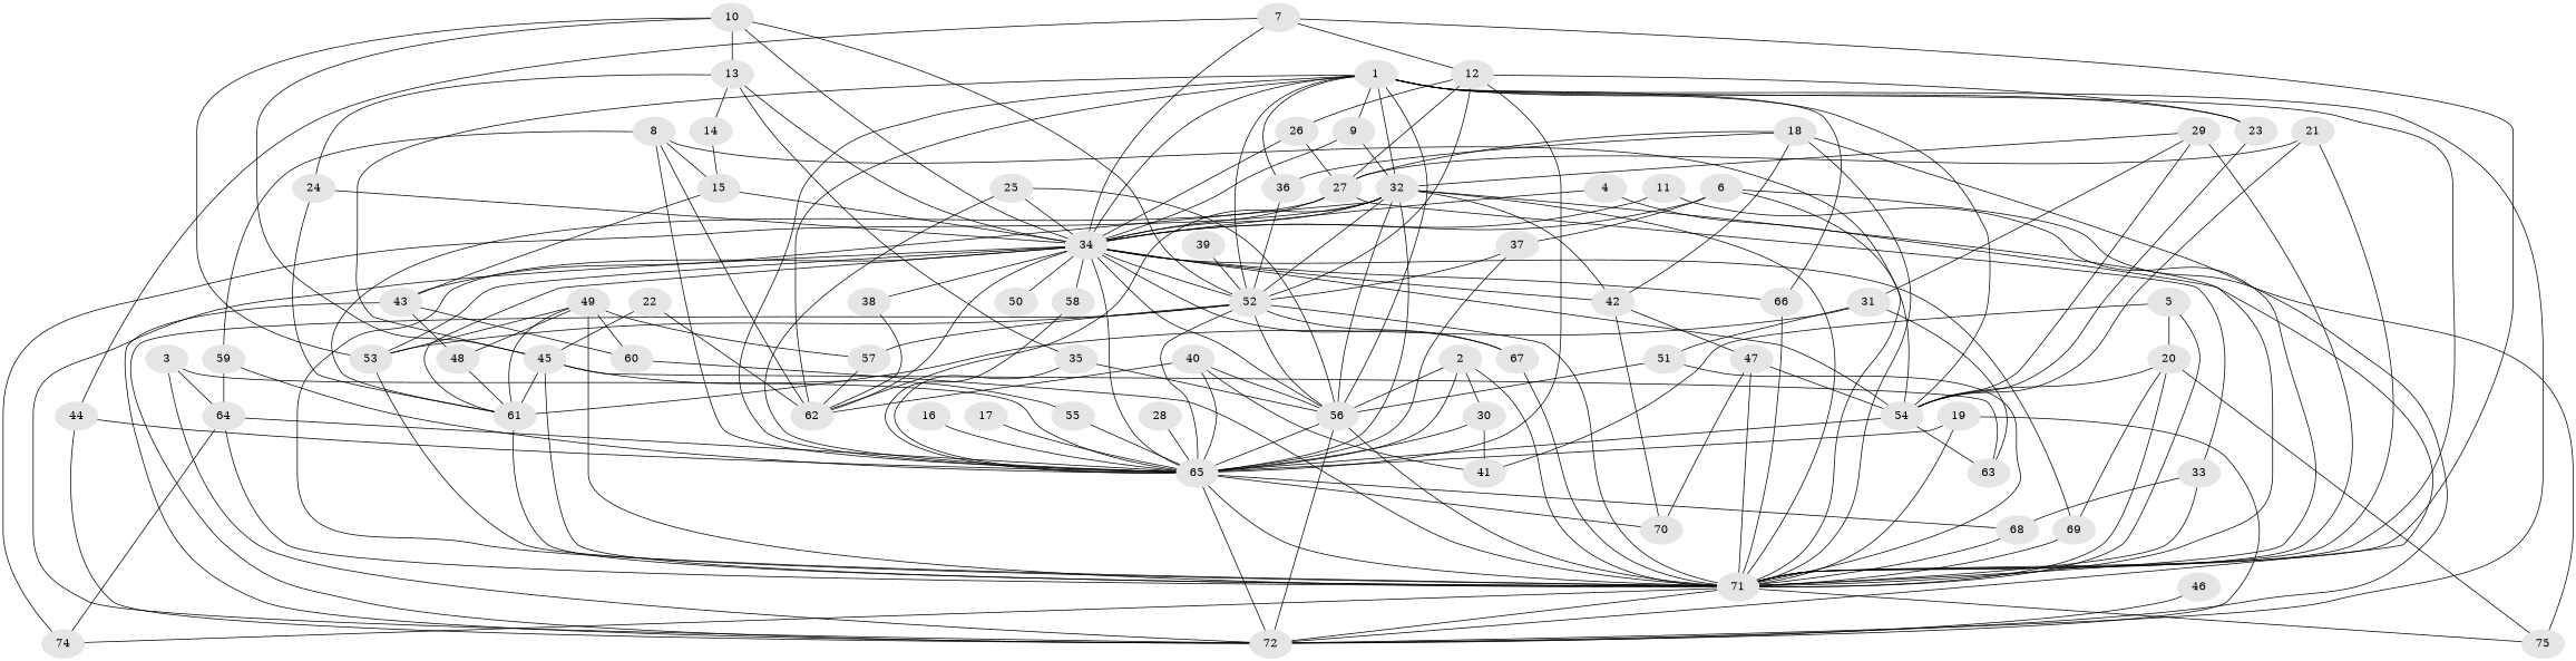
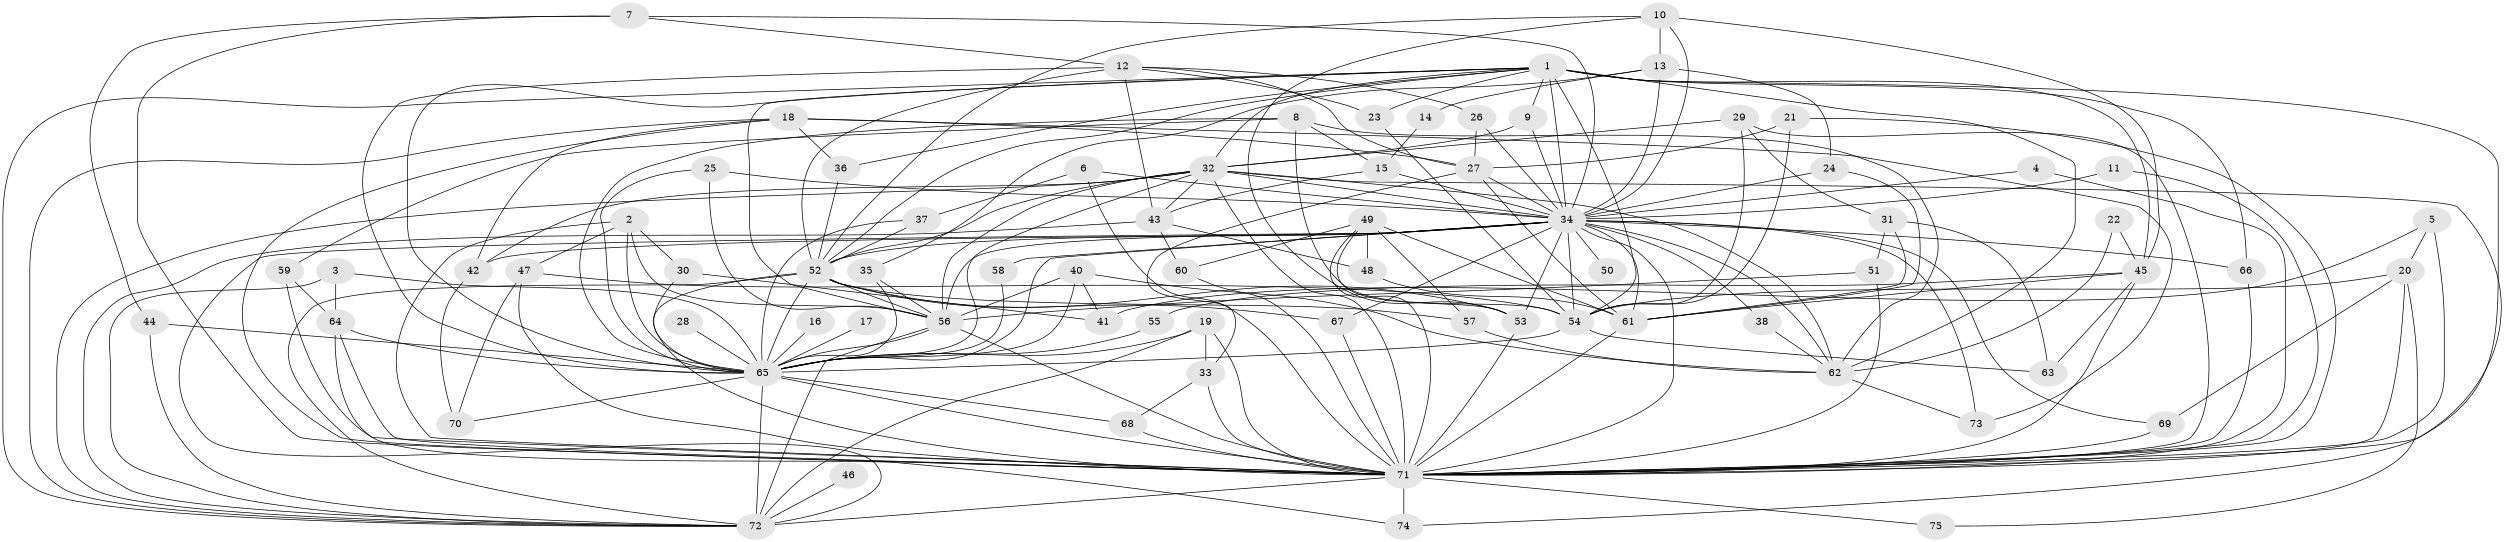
  graph {
    node [color=gray90 style=filled]
    edge [weight=1.0]
    1
    9
    23
    32
    34
    36
    45
    52
    54
    56
    62
    65
    66
    71
    72
    43
    42
    74
    53
+   73
    69
    61
    38
    50
    58
    67
    63
    55
    57
    68
    70
    75
    2
    30
    47
    13
    14
    24
    35
    41
    3
    64
    4
    5
    20
    6
    37
    7
    12
    44
    26
    27
    8
    15
    59
    10
    11
    33
    48
    60
    16
    17
    18
    19
    21
    22
    25
    28
    29
    31
    51
-   39
    40
    46
    49
    1 -- 9
    1 -- 23
    1 -- 32
    1 -- 34 [weight=2.0]
    1 -- 36
    1 -- 45
    1 -- 52
    1 -- 54
    1 -- 56
    1 -- 62
    1 -- 65 [weight=2.0]
    1 -- 66 [weight=2.0]
    1 -- 71 [weight=2.0]
    1 -- 72
    9 -- 32
    9 -- 34
    23 -- 54
    32 -- 34
    32 -- 52 [weight=2.0]
    32 -- 56
    32 -- 62
    32 -- 65 [weight=2.0]
    32 -- 71 [weight=4.0]
    32 -- 72
    32 -- 43
    32 -- 42 [weight=2.0]
    32 -- 74
    34 -- 52 [weight=2.0]
    34 -- 54
    34 -- 56
    34 -- 62
    34 -- 65 [weight=2.0]
    34 -- 66
    34 -- 71 [weight=2.0]
    34 -- 72
    34 -- 42
    34 -- 53
+   34 -- 73
    34 -- 69
    34 -- 61
    34 -- 38
    34 -- 50
    34 -- 58
    34 -- 67
    36 -- 52
    45 -- 71
    45 -- 61
    45 -- 63
    45 -- 55
    52 -- 56
    52 -- 65 [weight=2.0]
    52 -- 71 [weight=2.0]
    52 -- 72
    52 -- 53
    52 -- 67
    52 -- 57
    54 -- 65
    54 -- 63
    56 -- 65 [weight=2.0]
    56 -- 71 [weight=3.0]
    56 -- 72 [weight=2.0]
+   62 -- 73
    65 -- 71 [weight=5.0]
    65 -- 72 [weight=3.0]
    65 -- 68
    65 -- 70
    66 -- 71
    71 -- 72 [weight=2.0]
    71 -- 74
    71 -- 75
    43 -- 72
    43 -- 48
    43 -- 60
    42 -- 70
    53 -- 71
    69 -- 71 [weight=2.0]
    61 -- 71
    38 -- 62
    58 -- 65
    67 -- 71
    55 -- 65
    57 -- 62
    68 -- 71
    2 -- 56
    2 -- 65
    2 -- 71
    2 -- 30
-   42 -- 47
+   2 -- 47
    30 -- 65
    30 -- 41
    47 -- 54
    47 -- 71
    47 -- 70
    13 -- 34
    13 -- 14
    13 -- 24
    13 -- 35
    14 -- 15
    24 -- 34
    24 -- 61
    35 -- 56
    35 -- 65
    3 -- 65
    3 -- 72
    3 -- 64
    64 -- 65
    64 -- 71
    64 -- 74
    4 -- 34
    4 -- 71
    5 -- 71
    5 -- 41
    5 -- 20
    20 -- 54
    20 -- 71 [weight=2.0]
    20 -- 69
    20 -- 75
    6 -- 34
    6 -- 71
-   6 -- 75
    6 -- 37
    37 -- 52
    37 -- 65
    7 -- 34
    7 -- 71
    7 -- 12
    7 -- 44
    12 -- 23
    12 -- 52
    12 -- 65
+   12 -- 43
    12 -- 26
    12 -- 27
    44 -- 65
    44 -- 72
    26 -- 34 [weight=2.0]
    26 -- 27
    27 -- 34
    27 -- 61
    27 -- 33
    8 -- 54
    8 -- 62
    8 -- 65
    8 -- 15
    8 -- 59
    15 -- 34
    15 -- 43
-   59 -- 65
+   59 -- 71
    59 -- 64
    10 -- 34
    10 -- 45
    10 -- 52
    10 -- 53
    10 -- 13
    11 -- 34
    11 -- 71
    33 -- 71
    33 -- 68
    48 -- 61
    60 -- 71
    16 -- 65
    17 -- 65
    18 -- 36
    18 -- 71
    18 -- 72
    18 -- 42
+   18 -- 73
    18 -- 27
    19 -- 65
    19 -- 71
    19 -- 72
+   19 -- 33
    21 -- 54
    21 -- 71
    21 -- 27
    22 -- 45
    22 -- 62
    25 -- 34
    25 -- 56
    25 -- 65
    28 -- 65
    29 -- 32
    29 -- 54
    29 -- 71
    29 -- 31
    31 -- 61
    31 -- 63
    31 -- 51
    51 -- 56
    51 -- 71
-   39 -- 52
    40 -- 56
    40 -- 62
    40 -- 65
    40 -- 41
    46 -- 72 [weight=2.0]
    49 -- 71 [weight=2.0]
    49 -- 53
    49 -- 61
    49 -- 57
    49 -- 48
    49 -- 60
  }
